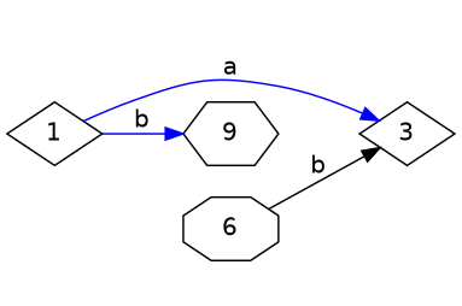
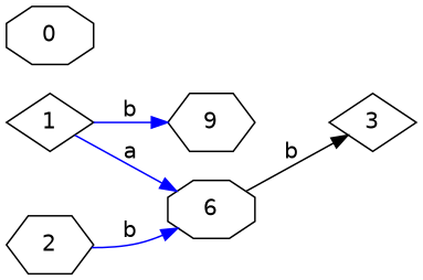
  strict digraph {
    fontname="DejaVu Sans"
    rankdir=LR
    node [fontname="DejaVu Sans" shape=diamond]
    edge [color=blue fontname="DejaVu Sans"]
    1
    3
    n3 [label=9 shape=hexagon]
+   2 [shape=hexagon]
    6 [shape=octagon]
-   1 -> 3 [label=a]
+   0 [shape=octagon]
+   1 -> 6 [label=a]
    1 -> n3 [label=b]
+   2 -> 6 [label=b]
    6 -> 3 [color=black label=b]
  }
